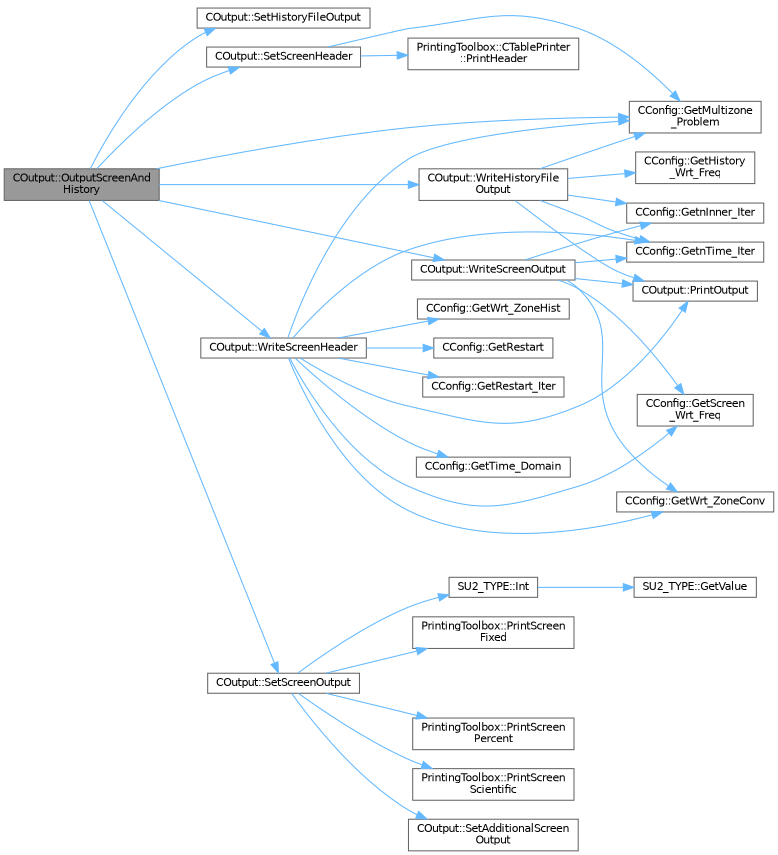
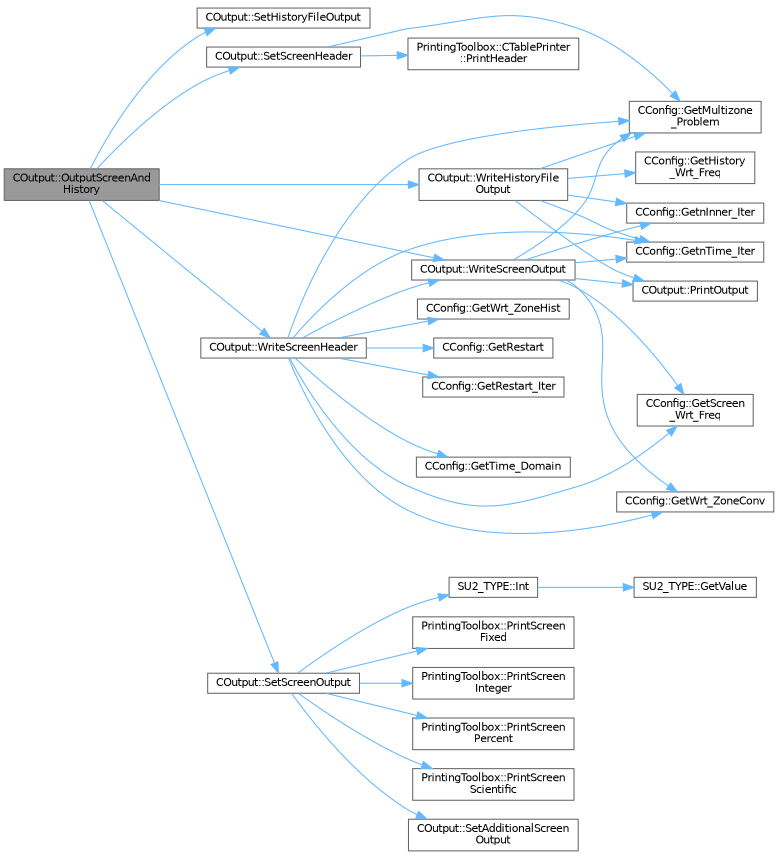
  digraph {
    rankdir=LR
    node [color=grey40 fillcolor=white fontname=Helvetica fontsize=10 shape=box style=filled]
    edge [color=steelblue1 fontname=Helvetica fontsize=10 labelfontname=Helvetica labelfontsize=10 style=solid]
    n1 [color=gray40 fillcolor=grey60 fontcolor=black height=0.2 label="COutput::OutputScreenAnd\lHistory" width=0.4]
    n2 [height=0.2 label="COutput::SetHistoryFileOutput" width=0.4]
    n3 [height=0.2 label="COutput::SetScreenHeader" width=0.4]
    n4 [height=0.2 label="COutput::SetScreenOutput" width=0.4]
    n5 [height=0.2 label="COutput::WriteHistoryFile\lOutput" width=0.4]
    n6 [height=0.2 label="COutput::WriteScreenHeader" width=0.4]
    n7 [height=0.2 label="COutput::WriteScreenOutput" width=0.4]
    n8 [height=0.2 label="CConfig::GetMultizone\l_Problem" width=0.4]
    n9 [height=0.2 label="PrintingToolbox::CTablePrinter\l::PrintHeader" width=0.4]
    n10 [height=0.2 label="SU2_TYPE::Int" width=0.4]
    n11 [height=0.2 label="PrintingToolbox::PrintScreen\lFixed" width=0.4]
+   n12 [height=0.2 label="PrintingToolbox::PrintScreen\lInteger" width=0.4]
    n13 [height=0.2 label="PrintingToolbox::PrintScreen\lPercent" width=0.4]
    n14 [height=0.2 label="PrintingToolbox::PrintScreen\lScientific" width=0.4]
    n15 [height=0.2 label="COutput::SetAdditionalScreen\lOutput" width=0.4]
    n16 [height=0.2 label="CConfig::GetHistory\l_Wrt_Freq" width=0.4]
    n17 [height=0.2 label="CConfig::GetnInner_Iter" width=0.4]
    n18 [height=0.2 label="CConfig::GetnTime_Iter" width=0.4]
    n19 [height=0.2 label="COutput::PrintOutput" width=0.4]
    n20 [height=0.2 label="CConfig::GetWrt_ZoneHist" width=0.4]
    n21 [height=0.2 label="CConfig::GetRestart" width=0.4]
    n22 [height=0.2 label="CConfig::GetRestart_Iter" width=0.4]
    n23 [height=0.2 label="CConfig::GetScreen\l_Wrt_Freq" width=0.4]
    n24 [height=0.2 label="CConfig::GetTime_Domain" width=0.4]
    n25 [height=0.2 label="CConfig::GetWrt_ZoneConv" width=0.4]
    n26 [height=0.2 label="SU2_TYPE::GetValue" width=0.4]
    n1 -> n2
    n1 -> n3
    n1 -> n4
    n1 -> n5
    n1 -> n6
    n1 -> n7
    n3 -> n8
    n3 -> n9
    n4 -> n10
    n4 -> n11
+   n4 -> n12
    n4 -> n13
    n4 -> n14
    n4 -> n15
    n5 -> n8
    n5 -> n16
    n5 -> n17
    n5 -> n18
    n5 -> n19
    n6 -> n8
    n6 -> n18
-   n6 -> n19
+   n6 -> n7
    n6 -> n20
    n6 -> n21
    n6 -> n22
    n6 -> n23
    n6 -> n24
    n6 -> n25
-   n1 -> n8
+   n7 -> n8
    n7 -> n17
    n7 -> n18
    n7 -> n19
    n7 -> n23
    n7 -> n25
    n10 -> n26
  }
